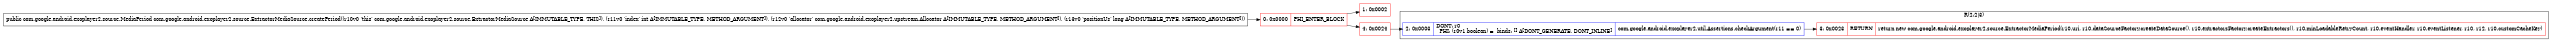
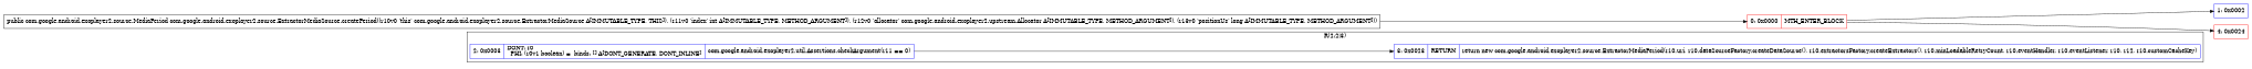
  digraph {
    rankdir=LR
    node [color=red shape=record]
    n1 [color=blue label="{2\:\ 0x0003|DONT: r0 \l  PHI: (r0v1 boolean) =  binds: [] A[DONT_GENERATE, DONT_INLINE]\l|com.google.android.exoplayer2.util.Assertions.checkArgument(r11 == 0)\l}"]
-   n2 [label="{3\:\ 0x0023|RETURN\l|return new com.google.android.exoplayer2.source.ExtractorMediaPeriod(r10.uri, r10.dataSourceFactory.createDataSource(), r10.extractorsFactory.createExtractors(), r10.minLoadableRetryCount, r10.eventHandler, r10.eventListener, r10, r12, r10.customCacheKey)\l}"]
-   n3 [label="{0\:\ 0x0000|PHI_ENTER_BLOCK\l}"]
-   n4 [label="{1\:\ 0x0002}"]
+   n2 [color=blue label="{3\:\ 0x0023|RETURN\l|return new com.google.android.exoplayer2.source.ExtractorMediaPeriod(r10.uri, r10.dataSourceFactory.createDataSource(), r10.extractorsFactory.createExtractors(), r10.minLoadableRetryCount, r10.eventHandler, r10.eventListener, r10, r12, r10.customCacheKey)\l}"]
+   n3 [label="{0\:\ 0x0000|MTH_ENTER_BLOCK\l}"]
+   n4 [color=blue label="{1\:\ 0x0002}"]
    n5 [label="{4\:\ 0x0024}"]
    n6 [label="{public com.google.android.exoplayer2.source.MediaPeriod com.google.android.exoplayer2.source.ExtractorMediaSource.createPeriod((r10v0 'this' com.google.android.exoplayer2.source.ExtractorMediaSource A[IMMUTABLE_TYPE, THIS]), (r11v0 'index' int A[IMMUTABLE_TYPE, METHOD_ARGUMENT]), (r12v0 'allocator' com.google.android.exoplayer2.upstream.Allocator A[IMMUTABLE_TYPE, METHOD_ARGUMENT]), (r13v0 'positionUs' long A[IMMUTABLE_TYPE, METHOD_ARGUMENT])) }" color=""]
    subgraph cluster_1 {
      label="R(2:2|3)"
      n1
      n2
    }
    n1 -> n2
    n3 -> n4
    n3 -> n5
-   n5 -> n1
    n6 -> n3
  }
